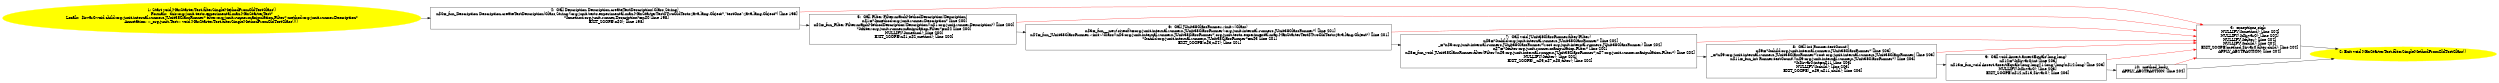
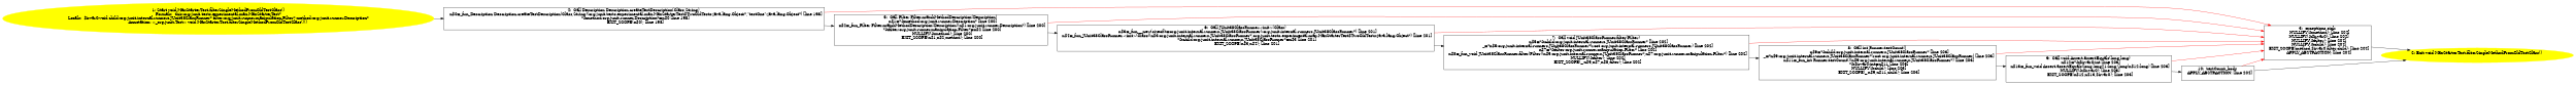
  digraph {
    rankdir=LR
    node [shape=box]
    n1 [color=yellow label="1: Start void MaxStarterTest.filterSingleMethodFromOldTestClass()\nFormals:  this:org.junit.tests.experimental.max.MaxStarterTest*\nLocals:  $irvar0:void child:org.junit.internal.runners.JUnit38ClassRunner* filter:org.junit.runner.manipulation.Filter* method:org.junit.runner.Description*\nAnnotation: <_org.junit.Test> void MaxStarterTest.filterSingleMethodFromOldTestClass()() \n  " style=filled shape=""]
    n2 [label="4:  Call Description Description.createTestDescription(Class,String) \n   n$0=_fun_Description Description.createTestDescription(Class,String)(org.junit.tests.experimental.max.MaxStarterTest$TwoOldTests:java.lang.Object*,\"testOne\":java.lang.Object*) [line 198]\n  *&method:org.junit.runner.Description*=n$0 [line 198]\n  EXIT_SCOPE(n$0); [line 198]\n "]
    n3 [label="3:  exceptions sink \n   NULLIFY(&method); [line 204]\n  NULLIFY(&$irvar0); [line 204]\n  NULLIFY(&filter); [line 204]\n  NULLIFY(&child); [line 204]\n  EXIT_SCOPE(method,$irvar0,filter,child); [line 204]\n  APPLY_ABSTRACTION; [line 204]\n "]
    n4 [label="5:  Call Filter Filter.matchMethodDescription(Description) \n   n$1=*&method:org.junit.runner.Description* [line 200]\n  n$2=_fun_Filter Filter.matchMethodDescription(Description)(n$1:org.junit.runner.Description*) [line 200]\n  *&filter:org.junit.runner.manipulation.Filter*=n$2 [line 200]\n  NULLIFY(&method); [line 200]\n  EXIT_SCOPE(n$1,n$2,method); [line 200]\n "]
    n5 [color=yellow label="2: Exit void MaxStarterTest.filterSingleMethodFromOldTestClass() \n  " style=filled shape=""]
    n6 [label="6:  Call JUnit38ClassRunner.<init>(Class) \n   n$3=_fun___new(sizeof(t=org.junit.internal.runners.JUnit38ClassRunner):org.junit.internal.runners.JUnit38ClassRunner*) [line 201]\n  n$4=_fun_JUnit38ClassRunner.<init>(Class)(n$3:org.junit.internal.runners.JUnit38ClassRunner*,org.junit.tests.experimental.max.MaxStarterTest$TwoOldTests:java.lang.Object*) [line 201]\n  *&child:org.junit.internal.runners.JUnit38ClassRunner*=n$3 [line 201]\n  EXIT_SCOPE(n$3,n$4); [line 201]\n "]
    n7 [label="7:  Call void JUnit38ClassRunner.filter(Filter) \n   n$5=*&child:org.junit.internal.runners.JUnit38ClassRunner* [line 202]\n  _=*n$5:org.junit.internal.runners.JUnit38ClassRunner*(root org.junit.internal.runners.JUnit38ClassRunner) [line 202]\n  n$7=*&filter:org.junit.runner.manipulation.Filter* [line 202]\n  n$8=_fun_void JUnit38ClassRunner.filter(Filter)(n$5:org.junit.internal.runners.JUnit38ClassRunner*,n$7:org.junit.runner.manipulation.Filter*) [line 202]\n  NULLIFY(&filter); [line 202]\n  EXIT_SCOPE(_,n$5,n$7,n$8,filter); [line 202]\n "]
    n8 [label="8:  Call int Runner.testCount() \n   n$9=*&child:org.junit.internal.runners.JUnit38ClassRunner* [line 203]\n  _=*n$9:org.junit.internal.runners.JUnit38ClassRunner*(root org.junit.internal.runners.JUnit38ClassRunner) [line 203]\n  n$11=_fun_int Runner.testCount()(n$9:org.junit.internal.runners.JUnit38ClassRunner*) [line 203]\n  *&$irvar0:int=n$11 [line 203]\n  NULLIFY(&child); [line 203]\n  EXIT_SCOPE(_,n$9,n$11,child); [line 203]\n "]
    n9 [label="9:  Call void Assert.assertEquals(long,long) \n   n$12=*&$irvar0:int [line 203]\n  n$13=_fun_void Assert.assertEquals(long,long)(1:long,(long)n$12:long) [line 203]\n  NULLIFY(&$irvar0); [line 203]\n  EXIT_SCOPE(n$12,n$13,$irvar0); [line 203]\n "]
-   n10 [label="10:  method_body \n   APPLY_ABSTRACTION; [line 204]\n "]
+   n10 [label="10:  testCount_body \n   APPLY_ABSTRACTION; [line 204]\n "]
    n1 -> n2
    n2 -> n3 [color=red]
    n2 -> n4
    n3 -> n5
    n4 -> n3 [color=red]
    n4 -> n6
    n6 -> n3 [color=red]
    n6 -> n7
    n7 -> n3 [color=red]
    n7 -> n8
    n8 -> n3 [color=red]
    n8 -> n9
    n9 -> n3 [color=red]
    n9 -> n10
    n10 -> n3 [color=red]
    n10 -> n5
  }
